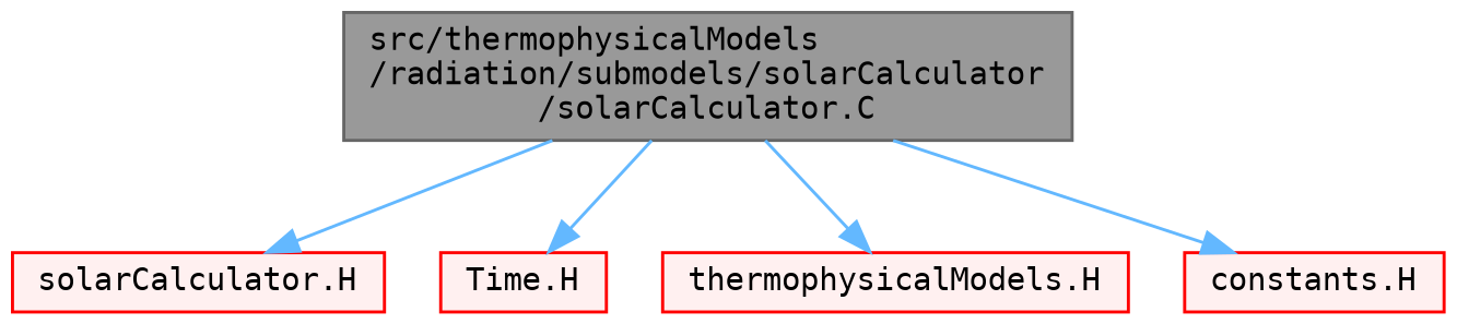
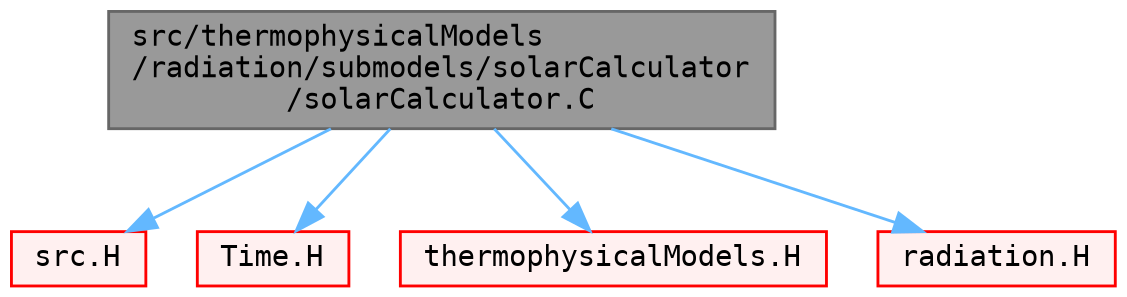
  digraph {
    fontname="DejaVu Sans Mono"
    node [color=red fillcolor="#FFF0F0" fontname="DejaVu Sans Mono" fontsize=10 shape=box style=filled]
    edge [color=steelblue1 fontname="DejaVu Sans Mono" fontsize=10 labelfontname=Helvetica labelfontsize=10 style=solid]
    n1 [color=gray40 fillcolor=grey60 fontcolor=black height=0.2 label="src/thermophysicalModels\l/radiation/submodels/solarCalculator\l/solarCalculator.C" width=0.4]
-   n2 [height=0.2 label="solarCalculator.H" width=0.4]
+   n2 [height=0.2 label="src.H" width=0.4]
    n3 [height=0.2 label="Time.H" width=0.4]
    n4 [height=0.2 label="thermophysicalModels.H" width=0.4]
-   n5 [height=0.2 label="constants.H" width=0.4]
+   n5 [height=0.2 label="radiation.H" width=0.4]
    n1 -> n2
    n1 -> n3
    n1 -> n4
    n1 -> n5
  }
